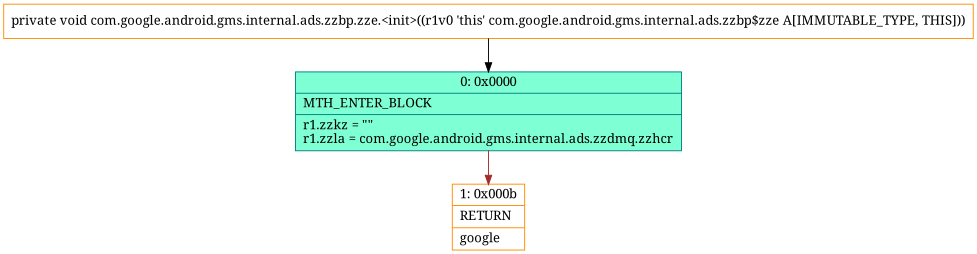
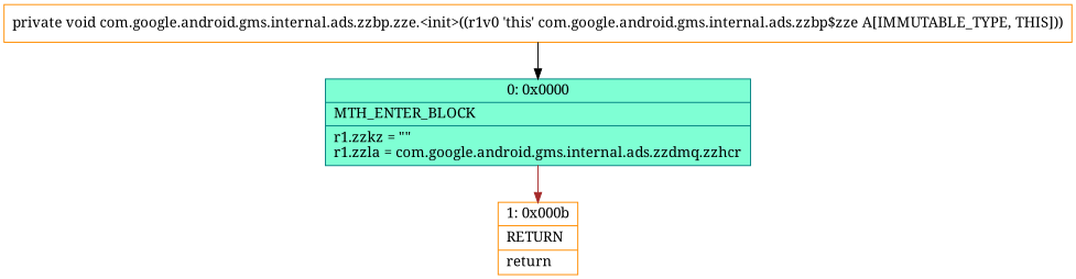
  digraph {
    fontname="Noto Serif"
    node [shape=record style=filled fillcolor=white color=darkorange fontname="Noto Serif"]
    edge [fontname="Noto Serif"]
    n1 [label="{0\:\ 0x0000|MTH_ENTER_BLOCK\l|r1.zzkz = \"\"\lr1.zzla = com.google.android.gms.internal.ads.zzdmq.zzhcr\l}" fillcolor=aquamarine color=teal]
-   n2 [label="{1\:\ 0x000b|RETURN\l|google\l}"]
+   n2 [label="{1\:\ 0x000b|RETURN\l|return\l}"]
    n3 [label="{private void com.google.android.gms.internal.ads.zzbp.zze.\<init\>((r1v0 'this' com.google.android.gms.internal.ads.zzbp$zze A[IMMUTABLE_TYPE, THIS])) }"]
    n1 -> n2 [color=brown]
    n3 -> n1 [color=black]
  }
